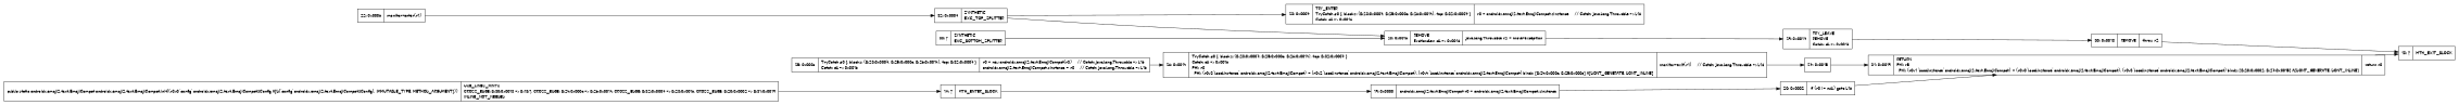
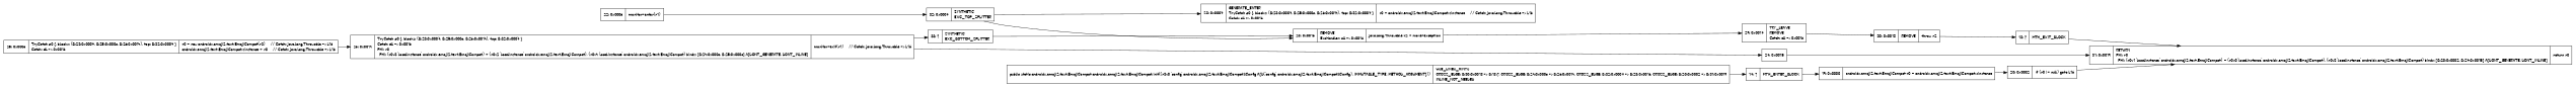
  digraph {
    fontname="Patrick Hand"
    rankdir=LR
    node [fontname="Patrick Hand" shape=record]
    edge [fontname="Patrick Hand"]
    n1 [label="{17\:\ ?|MTH_ENTER_BLOCK\l}"]
    n2 [label="{19\:\ 0x0000|androidx.emoji2.text.EmojiCompat r0 = androidx.emoji2.text.EmojiCompat.sInstance\l}"]
    n3 [label="{20\:\ 0x0002|if (r0 != null) goto L16\l}"]
-   n4 [label="{31\:\ 0x0019|RETURN\lPHI: r5 \l  PHI: (r0v1 'localInstance' androidx.emoji2.text.EmojiCompat) = (r0v0 'localInstance' androidx.emoji2.text.EmojiCompat), (r0v3 'localInstance' androidx.emoji2.text.EmojiCompat) binds: [B:20:0x0002, B:27:0x0015] A[DONT_GENERATE, DONT_INLINE]\l|return r0\l}"]
+   n4 [label="{31\:\ 0x0019|RETURN\lPHI: r0 \l  PHI: (r0v1 'localInstance' androidx.emoji2.text.EmojiCompat) = (r0v0 'localInstance' androidx.emoji2.text.EmojiCompat), (r0v3 'localInstance' androidx.emoji2.text.EmojiCompat) binds: [B:20:0x0002, B:27:0x0015] A[DONT_GENERATE, DONT_INLINE]\l|return r0\l}"]
    n5 [label="{18\:\ ?|MTH_EXIT_BLOCK\l}"]
    n6 [label="{22\:\ 0x0006|monitor\-enter(r1)\l}"]
    n7 [label="{32\:\ 0x0007|SYNTHETIC\lEXC_TOP_SPLITTER\l}"]
-   n8 [label="{23\:\ 0x0007|TRY_ENTER\lTryCatch #0 \{, blocks: (B:23:0x0007, B:25:0x000c, B:26:0x0014), top: B:32:0x0007 \}\lCatch: all \-\> 0x0016\l|r0 = androidx.emoji2.text.EmojiCompat.sInstance     \/\/ Catch: java.lang.Throwable \-\> L16\l}"]
+   n8 [label="{23\:\ 0x0007|GENERATE_ENTER\lTryCatch #0 \{, blocks: (B:23:0x0007, B:25:0x000c, B:26:0x0014), top: B:32:0x0007 \}\lCatch: all \-\> 0x0016\l|r0 = androidx.emoji2.text.EmojiCompat.sInstance     \/\/ Catch: java.lang.Throwable \-\> L16\l}"]
    n9 [label="{28\:\ 0x0016|REMOVE\lExcHandler: all \-\> 0x0016\l|java.lang.Throwable r2 = move\-exception\l}"]
    n10 [label="{29\:\ 0x0017|TRY_LEAVE\lREMOVE\lCatch: all \-\> 0x0016\l}"]
    n11 [label="{25\:\ 0x000c|TryCatch #0 \{, blocks: (B:23:0x0007, B:25:0x000c, B:26:0x0014), top: B:32:0x0007 \}\lCatch: all \-\> 0x0016\l|r0 = new androidx.emoji2.text.EmojiCompat(r3)     \/\/ Catch: java.lang.Throwable \-\> L16\landroidx.emoji2.text.EmojiCompat.sInstance = r0     \/\/ Catch: java.lang.Throwable \-\> L16\l}"]
    n12 [label="{26\:\ 0x0014|TryCatch #0 \{, blocks: (B:23:0x0007, B:25:0x000c, B:26:0x0014), top: B:32:0x0007 \}\lCatch: all \-\> 0x0016\lPHI: r0 \l  PHI: (r0v3 'localInstance' androidx.emoji2.text.EmojiCompat) = (r0v2 'localInstance' androidx.emoji2.text.EmojiCompat), (r0v4 'localInstance' androidx.emoji2.text.EmojiCompat) binds: [B:24:0x000a, B:25:0x000c] A[DONT_GENERATE, DONT_INLINE]\l|monitor\-exit(r1)     \/\/ Catch: java.lang.Throwable \-\> L16\l}"]
    n13 [label="{27\:\ 0x0015}"]
    n14 [label="{33\:\ ?|SYNTHETIC\lEXC_BOTTOM_SPLITTER\l}"]
    n15 [label="{30\:\ 0x0018|REMOVE\l|throw r2\l}"]
    n16 [label="{public static androidx.emoji2.text.EmojiCompat androidx.emoji2.text.EmojiCompat.init((r3v0 'config' androidx.emoji2.text.EmojiCompat$Config A[D('config' androidx.emoji2.text.EmojiCompat$Config), IMMUTABLE_TYPE, METHOD_ARGUMENT]))  | USE_LINES_HINTS\lCROSS_EDGE: B:30:0x0018 \-\> B:18:?, CROSS_EDGE: B:24:0x000a \-\> B:26:0x0014, CROSS_EDGE: B:32:0x0007 \-\> B:28:0x0016, CROSS_EDGE: B:20:0x0002 \-\> B:31:0x0019\lINLINE_NOT_NEEDED\l}"]
    n1 -> n2
    n2 -> n3
    n3 -> n4
-   n4 -> n5
+   n5 -> n4
    n6 -> n7
    n7 -> n8
    n7 -> n9
    n9 -> n10
    n10 -> n15
    n11 -> n12
    n12 -> n13
+   n12 -> n14
    n13 -> n4
    n14 -> n9
    n15 -> n5
    n16 -> n1
  }
